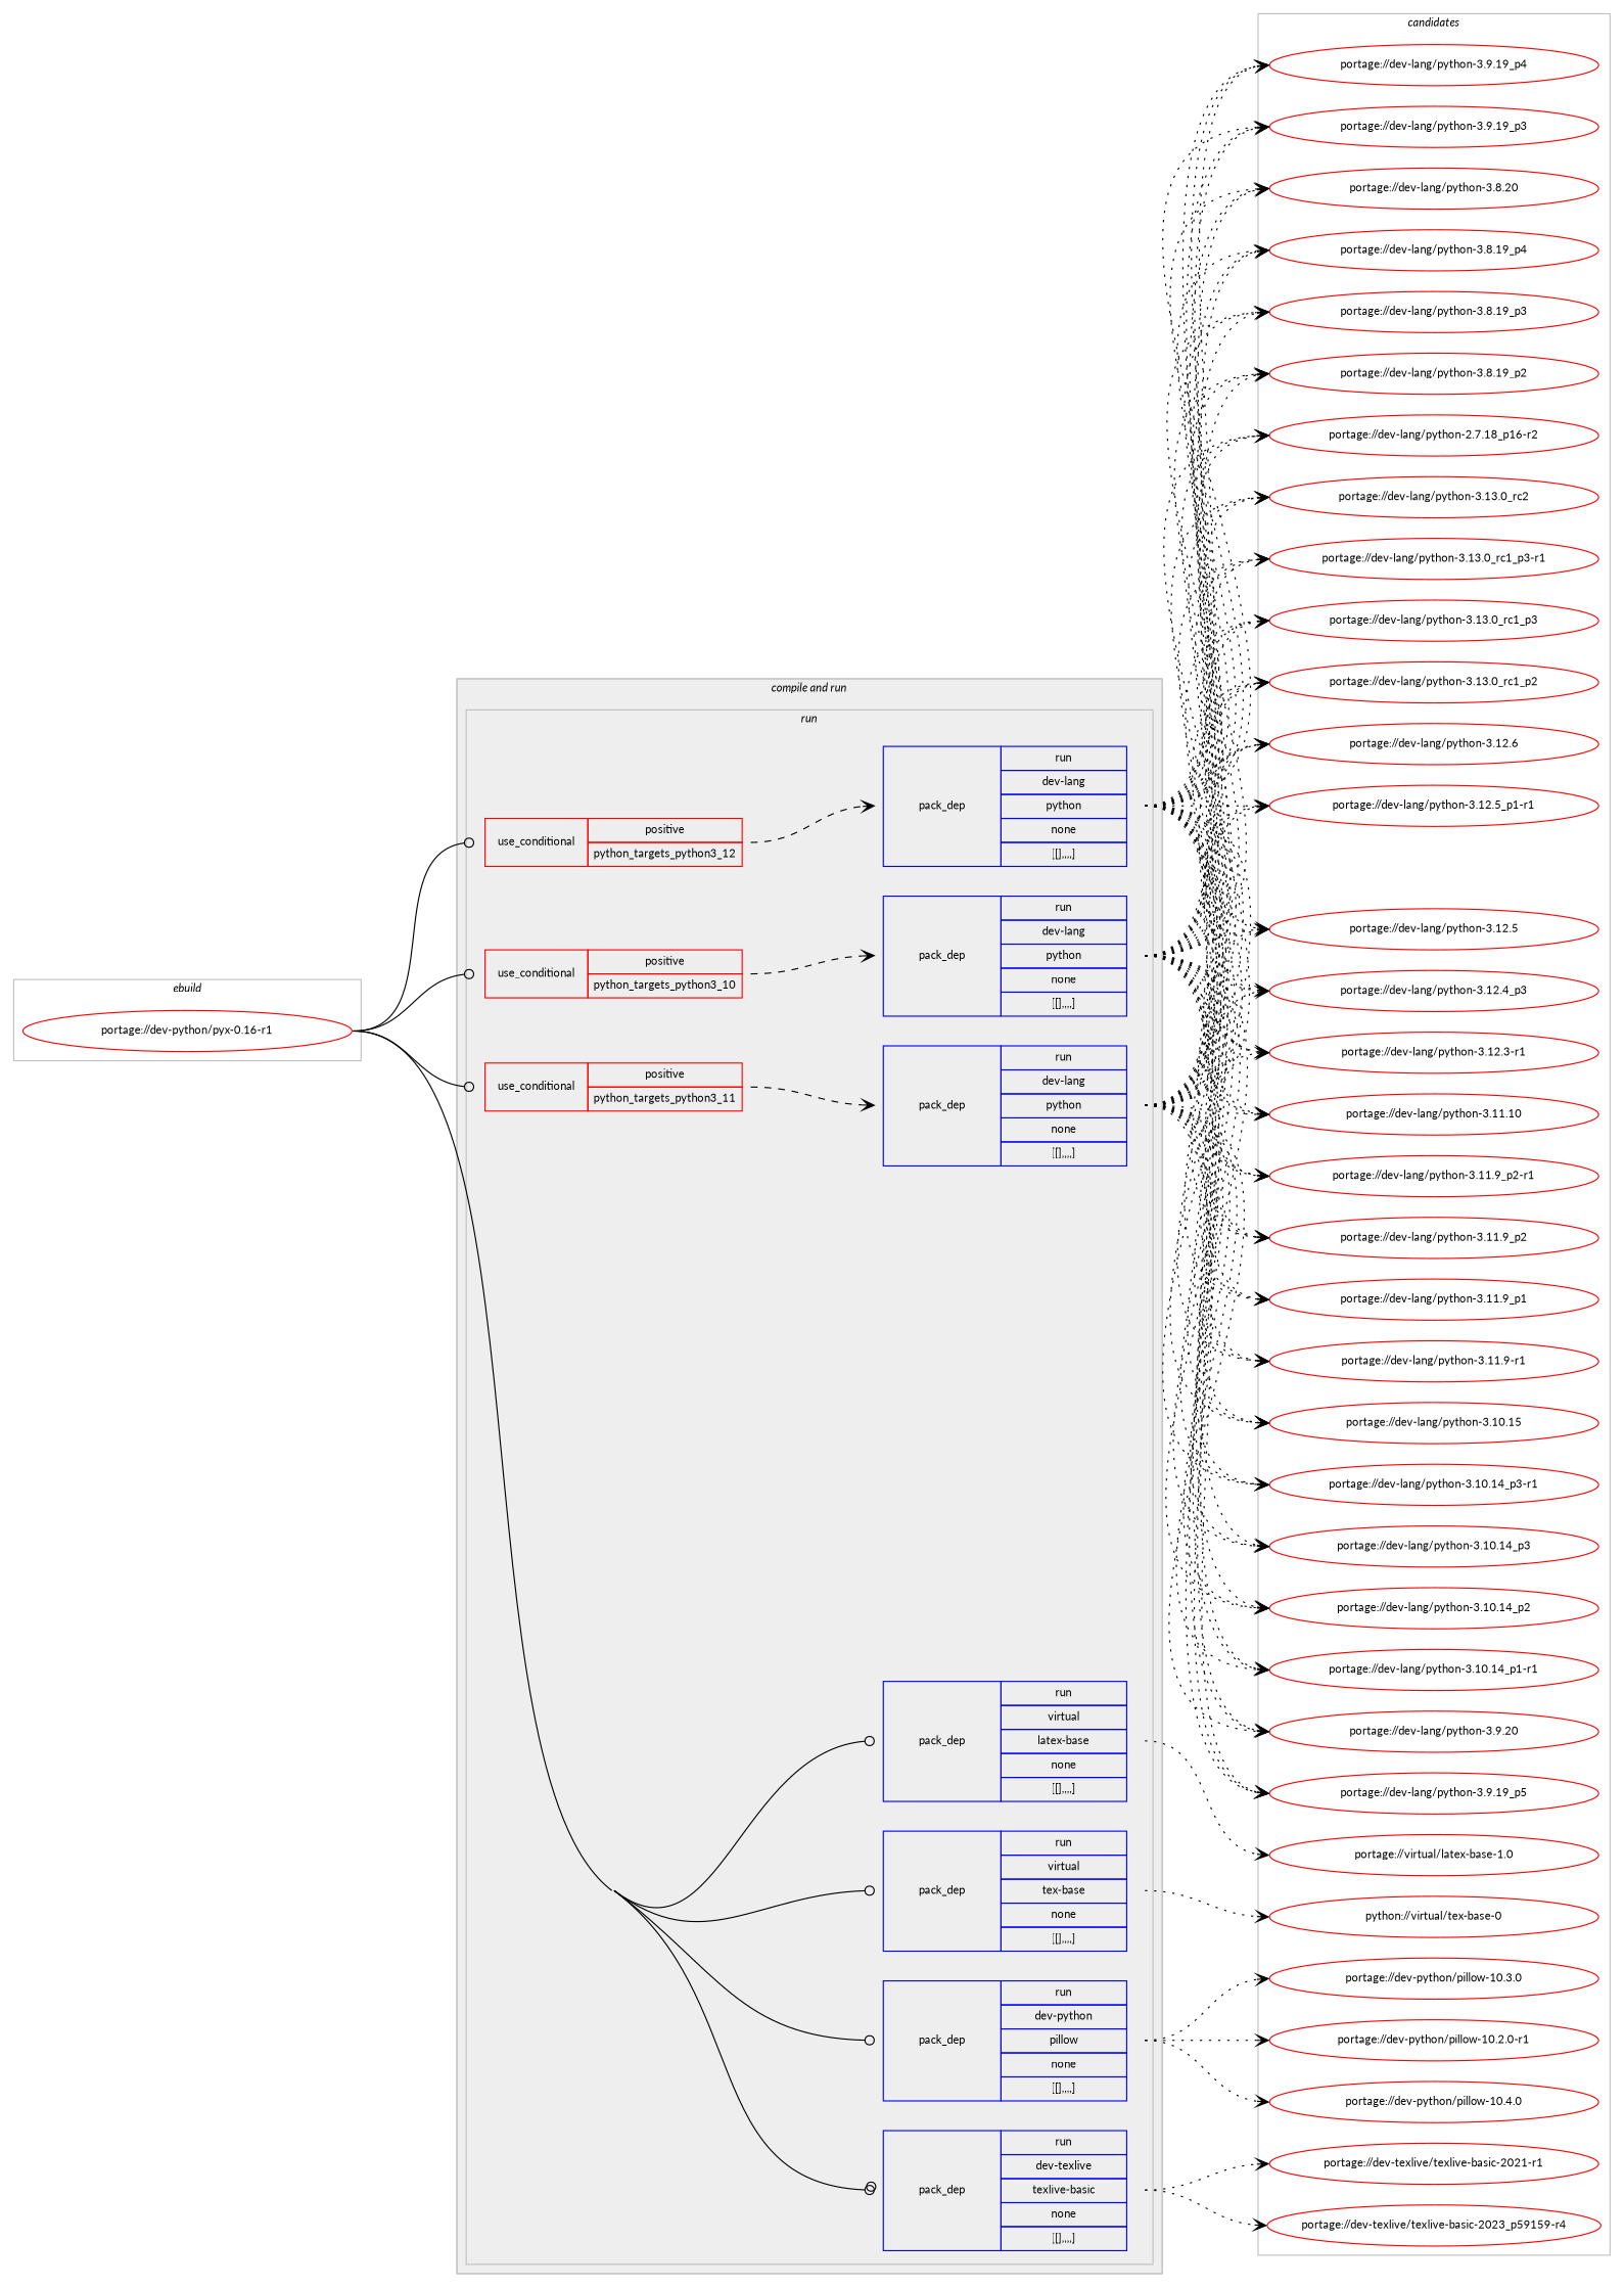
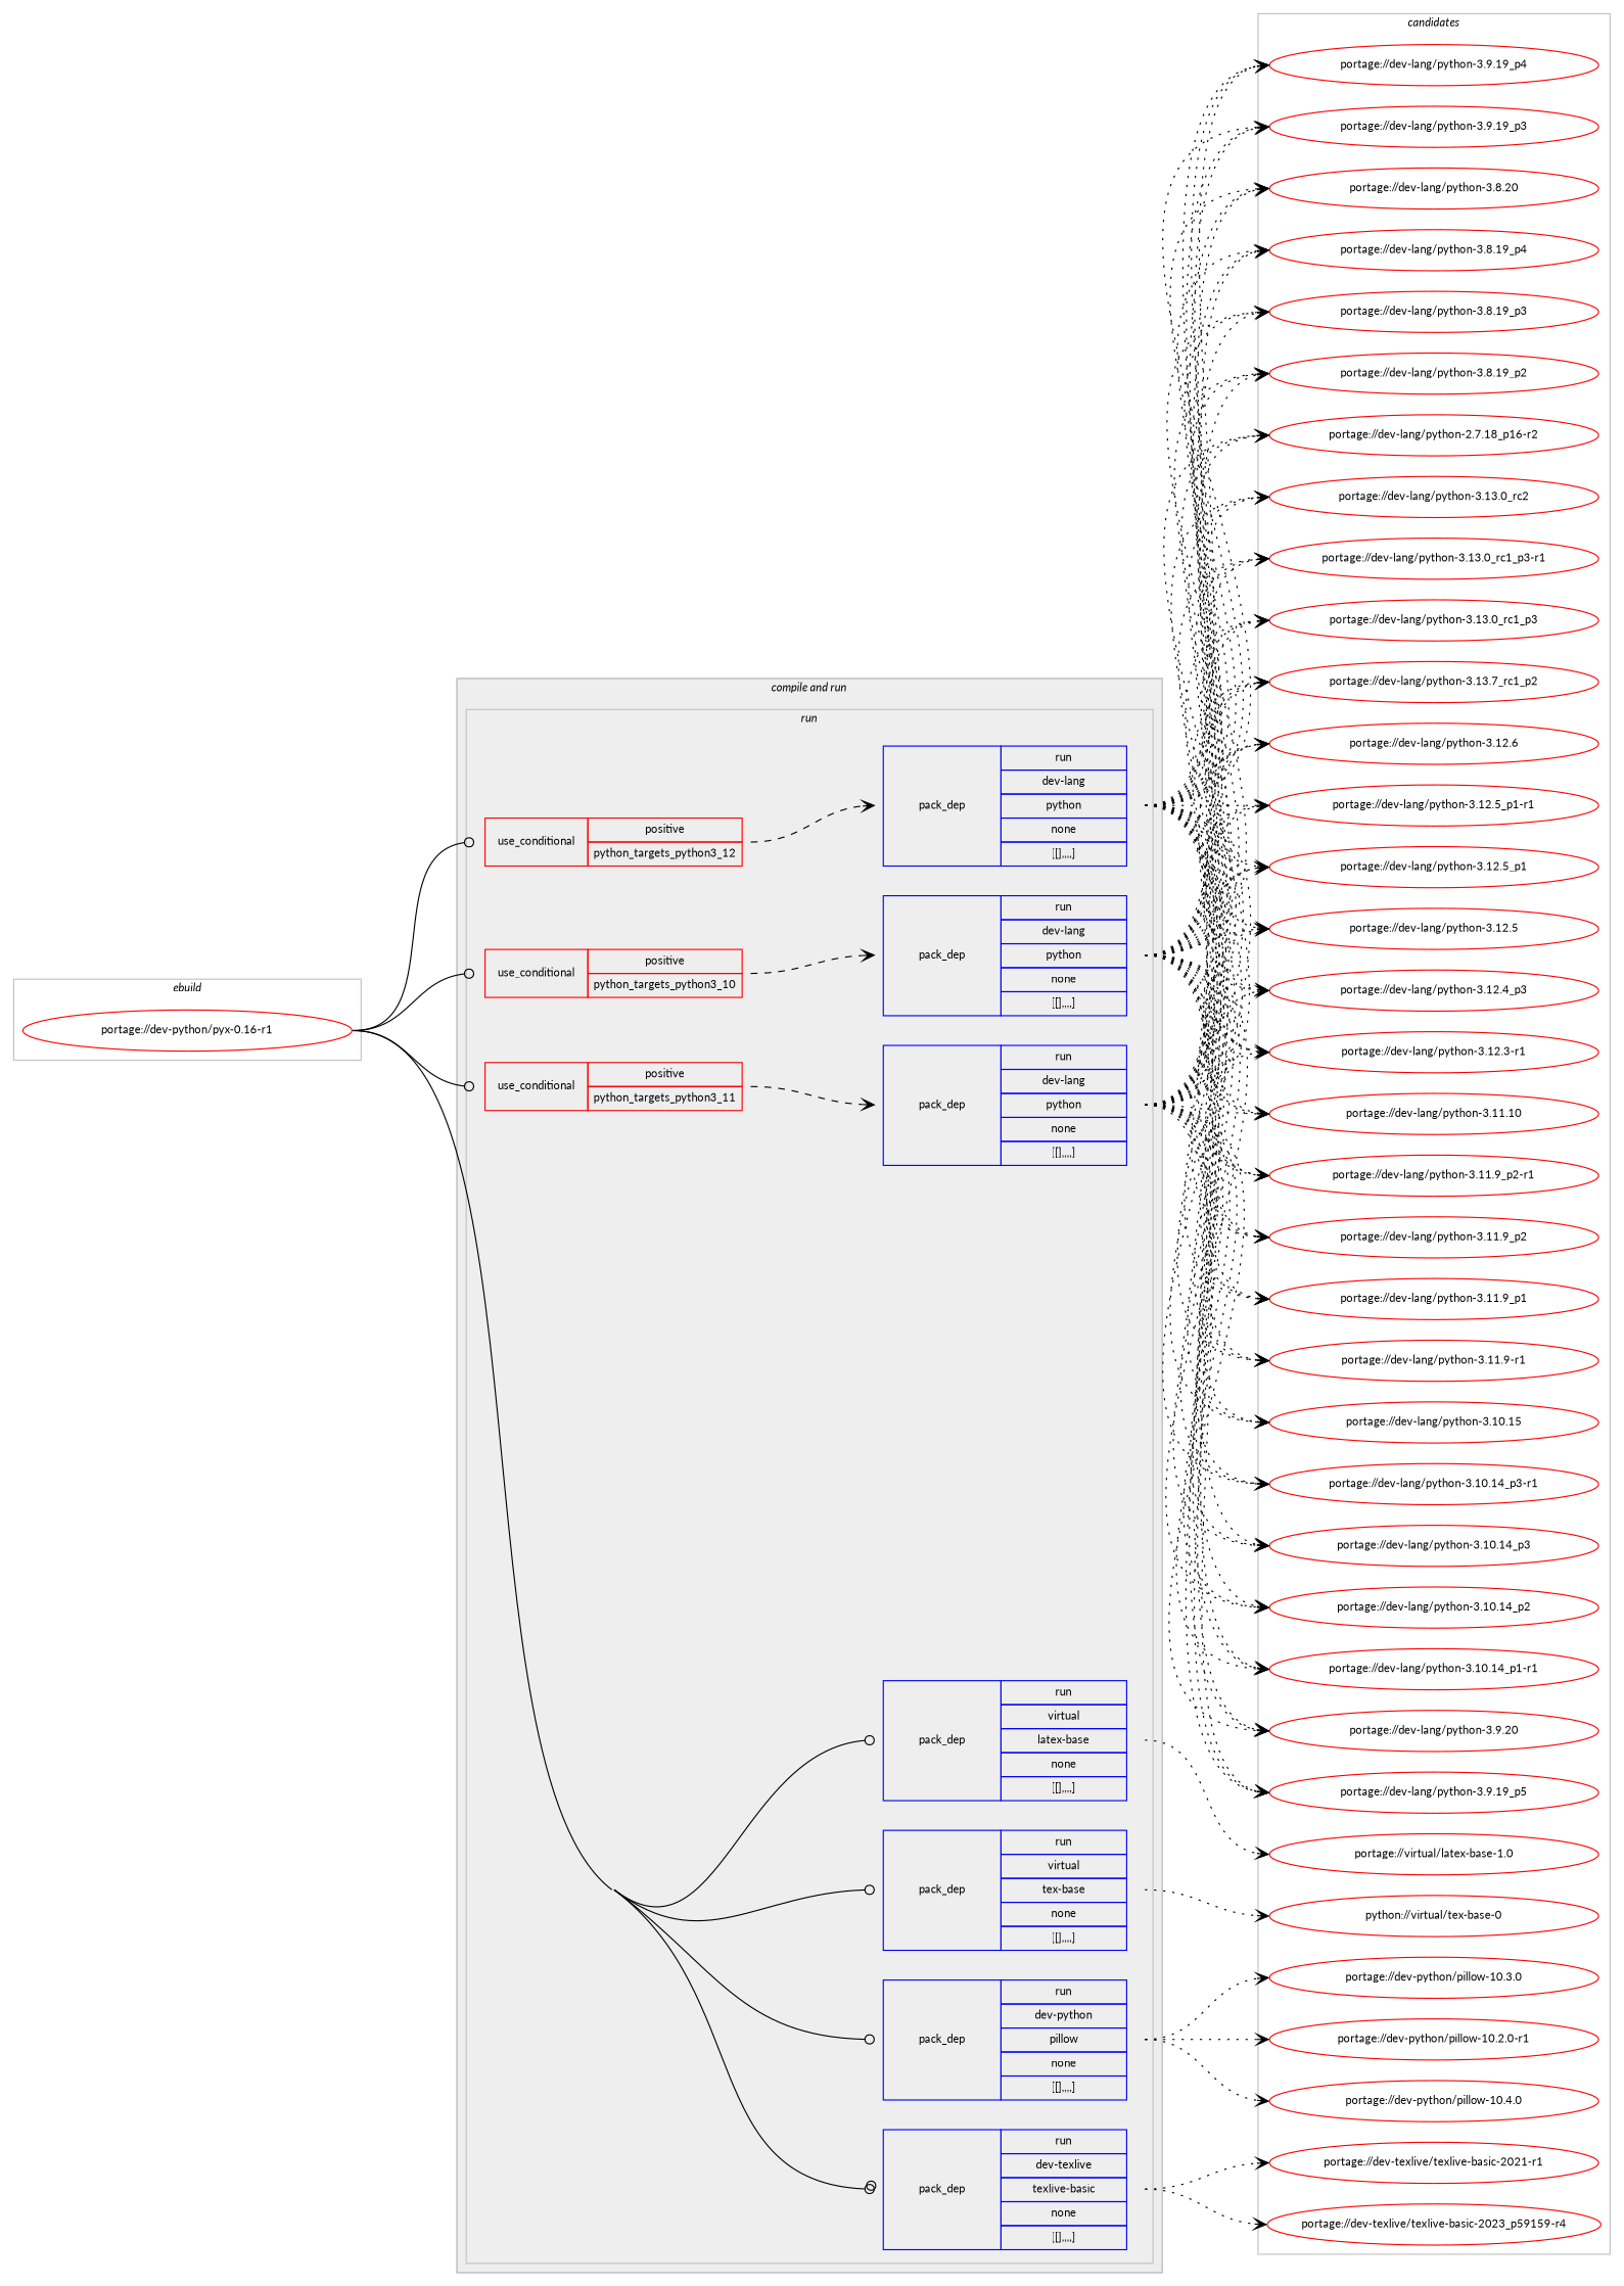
  digraph {
    compound=true
    concentrate=true
    fontname=Lato
    fontsize=10
    newrank=true
    rankdir=LR
    ranksep=1.5
    node [color=red fontname=Lato fontsize=10]
    edge [arrowhead=vee fontname=Lato headport=w style=dotted tailport=e weight=100]
    n1 [label="portage://dev-python/pyx-0.16-r1" width=4]
    n2 [color=blue label=<<TABLE BORDER="0" CELLBORDER="1" CELLSPACING="0" CELLPADDING="4" WIDTH="220"><TR><TD ROWSPAN="6" CELLPADDING="30">pack_dep</TD></TR><TR><TD WIDTH="110">run</TD></TR><TR><TD>dev-lang</TD></TR><TR><TD>python</TD></TR><TR><TD>none</TD></TR><TR><TD>[[],,,,]</TD></TR></TABLE>> shape=none]
    n3 [label=<<TABLE BORDER="0" CELLBORDER="1" CELLSPACING="0" CELLPADDING="4"><TR><TD ROWSPAN="3" CELLPADDING="10">use_conditional</TD></TR><TR><TD>positive</TD></TR><TR><TD>python_targets_python3_10</TD></TR></TABLE>> shape=none]
    n4 [color=blue label=<<TABLE BORDER="0" CELLBORDER="1" CELLSPACING="0" CELLPADDING="4" WIDTH="220"><TR><TD ROWSPAN="6" CELLPADDING="30">pack_dep</TD></TR><TR><TD WIDTH="110">run</TD></TR><TR><TD>dev-lang</TD></TR><TR><TD>python</TD></TR><TR><TD>none</TD></TR><TR><TD>[[],,,,]</TD></TR></TABLE>> shape=none]
    n5 [label=<<TABLE BORDER="0" CELLBORDER="1" CELLSPACING="0" CELLPADDING="4"><TR><TD ROWSPAN="3" CELLPADDING="10">use_conditional</TD></TR><TR><TD>positive</TD></TR><TR><TD>python_targets_python3_11</TD></TR></TABLE>> shape=none]
    n6 [color=blue label=<<TABLE BORDER="0" CELLBORDER="1" CELLSPACING="0" CELLPADDING="4" WIDTH="220"><TR><TD ROWSPAN="6" CELLPADDING="30">pack_dep</TD></TR><TR><TD WIDTH="110">run</TD></TR><TR><TD>dev-lang</TD></TR><TR><TD>python</TD></TR><TR><TD>none</TD></TR><TR><TD>[[],,,,]</TD></TR></TABLE>> shape=none]
    n7 [label=<<TABLE BORDER="0" CELLBORDER="1" CELLSPACING="0" CELLPADDING="4"><TR><TD ROWSPAN="3" CELLPADDING="10">use_conditional</TD></TR><TR><TD>positive</TD></TR><TR><TD>python_targets_python3_12</TD></TR></TABLE>> shape=none]
    n8 [color=blue label=<<TABLE BORDER="0" CELLBORDER="1" CELLSPACING="0" CELLPADDING="4" WIDTH="220"><TR><TD ROWSPAN="6" CELLPADDING="30">pack_dep</TD></TR><TR><TD WIDTH="110">run</TD></TR><TR><TD>dev-python</TD></TR><TR><TD>pillow</TD></TR><TR><TD>none</TD></TR><TR><TD>[[],,,,]</TD></TR></TABLE>> shape=none]
    n9 [color=blue label=<<TABLE BORDER="0" CELLBORDER="1" CELLSPACING="0" CELLPADDING="4" WIDTH="220"><TR><TD ROWSPAN="6" CELLPADDING="30">pack_dep</TD></TR><TR><TD WIDTH="110">run</TD></TR><TR><TD>dev-texlive</TD></TR><TR><TD>texlive-basic</TD></TR><TR><TD>none</TD></TR><TR><TD>[[],,,,]</TD></TR></TABLE>> shape=none]
    n10 [color=blue label=<<TABLE BORDER="0" CELLBORDER="1" CELLSPACING="0" CELLPADDING="4" WIDTH="220"><TR><TD ROWSPAN="6" CELLPADDING="30">pack_dep</TD></TR><TR><TD WIDTH="110">run</TD></TR><TR><TD>virtual</TD></TR><TR><TD>latex-base</TD></TR><TR><TD>none</TD></TR><TR><TD>[[],,,,]</TD></TR></TABLE>> shape=none]
    n11 [color=blue label=<<TABLE BORDER="0" CELLBORDER="1" CELLSPACING="0" CELLPADDING="4" WIDTH="220"><TR><TD ROWSPAN="6" CELLPADDING="30">pack_dep</TD></TR><TR><TD WIDTH="110">run</TD></TR><TR><TD>virtual</TD></TR><TR><TD>tex-base</TD></TR><TR><TD>none</TD></TR><TR><TD>[[],,,,]</TD></TR></TABLE>> shape=none]
    n12 [label="portage://dev-lang/python-3.13.0_rc2" width=4]
    n13 [label="portage://dev-lang/python-3.13.0_rc1_p3-r1" width=4]
    n14 [label="portage://dev-lang/python-3.13.0_rc1_p3" width=4]
-   n15 [label="portage://dev-lang/python-3.13.0_rc1_p2" width=4]
+   n15 [label="portage://dev-lang/python-3.13.7_rc1_p2" width=4]
    n16 [label="portage://dev-lang/python-3.12.6" width=4]
    n17 [label="portage://dev-lang/python-3.12.5_p1-r1" width=4]
+   n18 [label="portage://dev-lang/python-3.12.5_p1" width=4]
    n19 [label="portage://dev-lang/python-3.12.5" width=4]
    n20 [label="portage://dev-lang/python-3.12.4_p3" width=4]
    n21 [label="portage://dev-lang/python-3.12.3-r1" width=4]
    n22 [label="portage://dev-lang/python-3.11.10" width=4]
    n23 [label="portage://dev-lang/python-3.11.9_p2-r1" width=4]
    n24 [label="portage://dev-lang/python-3.11.9_p2" width=4]
    n25 [label="portage://dev-lang/python-3.11.9_p1" width=4]
    n26 [label="portage://dev-lang/python-3.11.9-r1" width=4]
    n27 [label="portage://dev-lang/python-3.10.15" width=4]
    n28 [label="portage://dev-lang/python-3.10.14_p3-r1" width=4]
    n29 [label="portage://dev-lang/python-3.10.14_p3" width=4]
    n30 [label="portage://dev-lang/python-3.10.14_p2" width=4]
    n31 [label="portage://dev-lang/python-3.10.14_p1-r1" width=4]
    n32 [label="portage://dev-lang/python-3.9.20" width=4]
    n33 [label="portage://dev-lang/python-3.9.19_p5" width=4]
    n34 [label="portage://dev-lang/python-3.9.19_p4" width=4]
    n35 [label="portage://dev-lang/python-3.9.19_p3" width=4]
    n36 [label="portage://dev-lang/python-3.8.20" width=4]
    n37 [label="portage://dev-lang/python-3.8.19_p4" width=4]
    n38 [label="portage://dev-lang/python-3.8.19_p3" width=4]
    n39 [label="portage://dev-lang/python-3.8.19_p2" width=4]
    n40 [label="portage://dev-lang/python-2.7.18_p16-r2" width=4]
    n41 [label="portage://dev-python/pillow-10.4.0" width=4]
    n42 [label="portage://dev-python/pillow-10.3.0" width=4]
    n43 [label="portage://dev-python/pillow-10.2.0-r1" width=4]
    n44 [label="portage://dev-texlive/texlive-basic-2023_p59159-r4" width=4]
    n45 [label="portage://dev-texlive/texlive-basic-2021-r1" width=4]
    n46 [label="portage://virtual/latex-base-1.0" width=4]
    n47 [label="python://virtual/tex-base-0" width=4]
    subgraph cluster_1 {
      color=gray
      label=<<i>ebuild</i>>
      n1
    }
    subgraph cluster_2 {
      color=gray
      label=<<i>dependencies</i>>
      subgraph cluster_3 {
        color=gray
        fillcolor="#eeeeee"
        label=<<i>compile</i>>
        style=filled
      }
      subgraph cluster_4 {
        color=gray
        fillcolor="#eeeeee"
        label=<<i>compile and run</i>>
        style=filled
      }
      subgraph cluster_5 {
        color=gray
        fillcolor="#eeeeee"
        label=<<i>run</i>>
        style=filled
        subgraph sub_6 {
          color=gray
          fillcolor="#eeeeee"
          label=<<i>run</i>>
          style=filled
          n3
          subgraph sub_7 {
            color=gray
            fillcolor="#eeeeee"
            label=<<i>run</i>>
            style=filled
            n2
          }
        }
        subgraph sub_8 {
          color=gray
          fillcolor="#eeeeee"
          label=<<i>run</i>>
          style=filled
          n5
          subgraph sub_9 {
            color=gray
            fillcolor="#eeeeee"
            label=<<i>run</i>>
            style=filled
            n4
          }
        }
        subgraph sub_10 {
          color=gray
          fillcolor="#eeeeee"
          label=<<i>run</i>>
          style=filled
          n7
          subgraph sub_11 {
            color=gray
            fillcolor="#eeeeee"
            label=<<i>run</i>>
            style=filled
            n6
          }
        }
        subgraph sub_12 {
          color=gray
          fillcolor="#eeeeee"
          label=<<i>run</i>>
          style=filled
          n8
        }
        subgraph sub_13 {
          color=gray
          fillcolor="#eeeeee"
          label=<<i>run</i>>
          style=filled
          n9
        }
        subgraph sub_14 {
          color=gray
          fillcolor="#eeeeee"
          label=<<i>run</i>>
          style=filled
          n10
        }
        subgraph sub_15 {
          color=gray
          fillcolor="#eeeeee"
          label=<<i>run</i>>
          style=filled
          n11
        }
      }
    }
    subgraph cluster_16 {
      color=gray
      label=<<i>candidates</i>>
      rank=same
      subgraph sub_17 {
        color=black
        label=<<i>candidates</i>>
        nodesep=1
        rank=same
        n12
        n13
        n14
        n15
        n16
        n17
+       n18
        n19
        n20
        n21
        n22
        n23
        n24
        n25
        n26
        n27
        n28
        n29
        n30
        n31
        n32
        n33
        n34
        n35
        n36
        n37
        n38
        n39
        n40
      }
      subgraph sub_18 {
        color=black
        label=<<i>candidates</i>>
        nodesep=1
        rank=same
        n12
        n13
        n14
        n15
        n16
        n17
+       n18
        n19
        n20
        n21
        n22
        n23
        n24
        n25
        n26
        n27
        n28
        n29
        n30
        n31
        n32
        n33
        n34
        n35
        n36
        n37
        n38
        n39
        n40
      }
      subgraph sub_19 {
        color=black
        label=<<i>candidates</i>>
        nodesep=1
        rank=same
        n12
        n13
        n14
        n15
        n16
        n17
+       n18
        n19
        n20
        n21
        n22
        n23
        n24
        n25
        n26
        n27
        n28
        n29
        n30
        n31
        n32
        n33
        n34
        n35
        n36
        n37
        n38
        n39
        n40
      }
      subgraph sub_20 {
        color=black
        label=<<i>candidates</i>>
        nodesep=1
        rank=same
        n41
        n42
        n43
      }
      subgraph sub_21 {
        color=black
        label=<<i>candidates</i>>
        nodesep=1
        rank=same
        n44
        n45
      }
      subgraph sub_22 {
        color=black
        label=<<i>candidates</i>>
        nodesep=1
        rank=same
        n46
      }
      subgraph sub_23 {
        color=black
        label=<<i>candidates</i>>
        nodesep=1
        rank=same
        n47
      }
    }
    n1 -> n3 [arrowhead=odot style=solid weight=20]
    n1 -> n5 [arrowhead=odot style=solid weight=20]
    n1 -> n7 [arrowhead=odot style=solid weight=20]
    n1 -> n8 [arrowhead=odot style=solid weight=20]
    n1 -> n9 [arrowhead=odot style=solid weight=20]
    n1 -> n10 [arrowhead=odot style=solid weight=20]
    n1 -> n11 [arrowhead=odot style=solid weight=20]
    n2 -> n12
    n2 -> n13
    n2 -> n14
    n2 -> n15
    n2 -> n16
    n2 -> n17
+   n2 -> n18
    n2 -> n19
    n2 -> n20
    n2 -> n21
    n2 -> n22
    n2 -> n23
    n2 -> n24
    n2 -> n25
    n2 -> n26
    n2 -> n27
    n2 -> n28
    n2 -> n29
    n2 -> n30
    n2 -> n31
    n2 -> n32
    n2 -> n33
    n2 -> n34
    n2 -> n35
    n2 -> n36
    n2 -> n37
    n2 -> n38
    n2 -> n39
    n2 -> n40
    n3 -> n2 [style=dashed weight=20]
    n4 -> n12
    n4 -> n13
    n4 -> n14
    n4 -> n15
    n4 -> n16
    n4 -> n17
+   n4 -> n18
    n4 -> n19
    n4 -> n20
    n4 -> n21
    n4 -> n22
    n4 -> n23
    n4 -> n24
    n4 -> n25
    n4 -> n26
    n4 -> n27
    n4 -> n28
    n4 -> n29
    n4 -> n30
    n4 -> n31
    n4 -> n32
    n4 -> n33
    n4 -> n34
    n4 -> n35
    n4 -> n36
    n4 -> n37
    n4 -> n38
    n4 -> n39
    n4 -> n40
    n5 -> n4 [style=dashed weight=20]
    n6 -> n12
    n6 -> n13
    n6 -> n14
    n6 -> n15
    n6 -> n16
    n6 -> n17
+   n6 -> n18
    n6 -> n19
    n6 -> n20
    n6 -> n21
    n6 -> n22
    n6 -> n23
    n6 -> n24
    n6 -> n25
    n6 -> n26
    n6 -> n27
    n6 -> n28
    n6 -> n29
    n6 -> n30
    n6 -> n31
    n6 -> n32
    n6 -> n33
    n6 -> n34
    n6 -> n35
    n6 -> n36
    n6 -> n37
    n6 -> n38
    n6 -> n39
    n6 -> n40
    n7 -> n6 [style=dashed weight=20]
    n8 -> n41
    n8 -> n42
    n8 -> n43
    n9 -> n44
    n9 -> n45
    n10 -> n46
    n11 -> n47
  }
